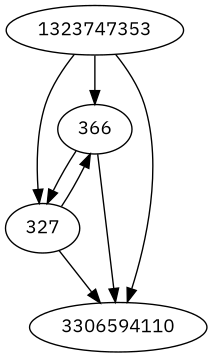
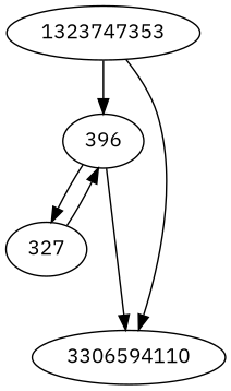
  strict digraph {
    fontname="IBM Plex Sans"
    node [fontname="IBM Plex Sans"]
    edge [fontname="IBM Plex Sans"]
    n1 [label=1323747353]
-   396 [label=366]
+   396
    n3 [label=327]
    3306594110
    n1 -> 396
-   n1 -> n3
    n1 -> 3306594110
    396 -> n3
    396 -> 3306594110
    n3 -> 396
-   n3 -> 3306594110
  }
